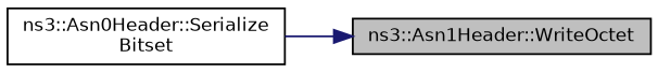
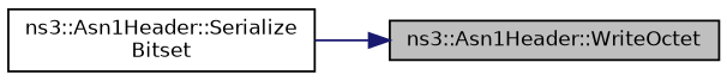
  digraph {
    rankdir=RL
    node [color=black fontname=Helvetica fontsize=10 shape=record style=filled]
    n1 [fillcolor=grey75 fontcolor=black height=0.2 label="ns3::Asn1Header::WriteOctet" width=0.4]
-   n2 [fillcolor=white height=0.2 label="ns3::Asn0Header::Serialize\lBitset" width=0.4]
+   n2 [fillcolor=white height=0.2 label="ns3::Asn1Header::Serialize\lBitset" width=0.4]
    n1 -> n2 [color=midnightblue dir=back fontname=Helvetica fontsize=10 labelfontname=Helvetica labelfontsize=10 style=solid]
  }
